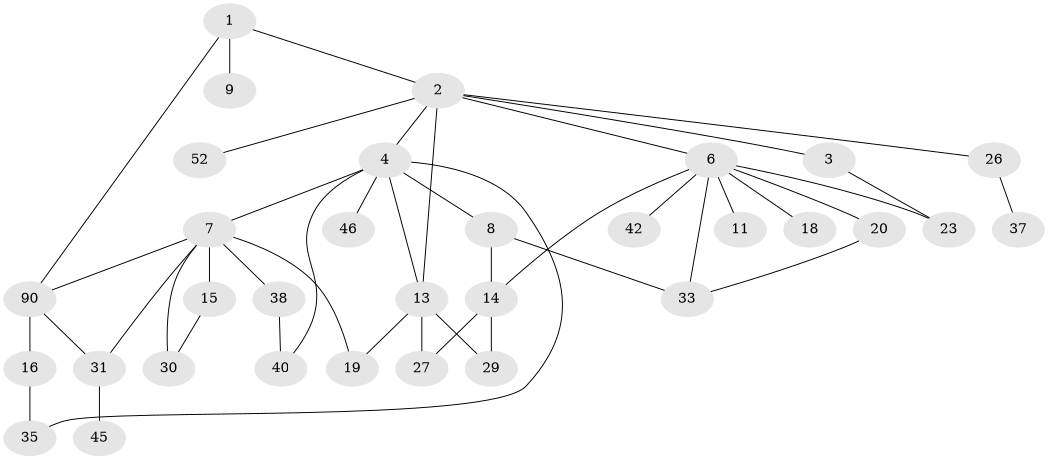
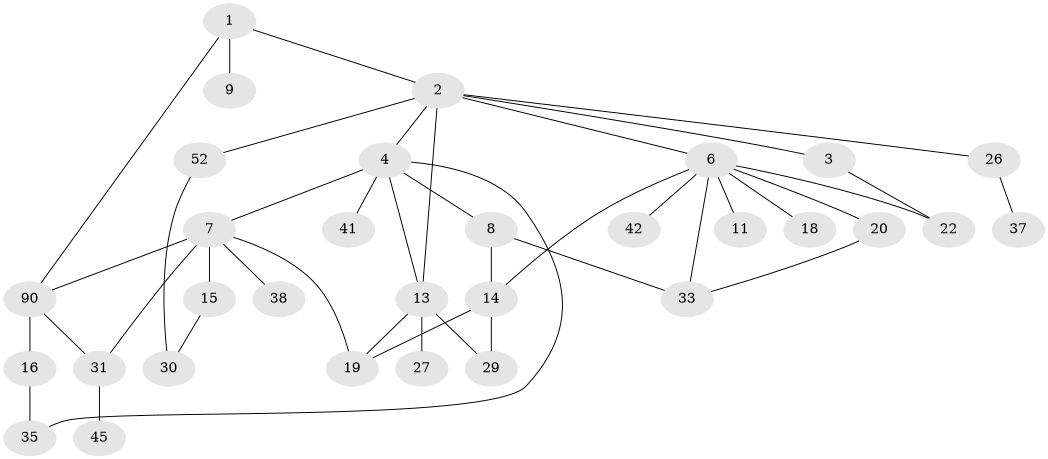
  graph {
    node [color=gray90 style=filled]
    1 [super="+51"]
    2 [super="+28"]
    9
    n4 [label=90]
    3 [super="+21"]
    4 [super="+5"]
    6 [super="+22"]
    13 [super="+49"]
    26 [super="+48"]
    52
    31 [super="+44"]
    n12 [label=16 super="+34"]
-   23 [super="+47"]
+   23 [super="+47" label=22]
    7 [super="+12"]
    8 [super="+53"]
    35
-   40 [super="+43"]
-   46
+   46 [label=41]
    11 [super="+41"]
    14 [super="+16"]
    18 [super="+25"]
    20 [super="+24"]
    33
    42
    19 [super="+39"]
    27 [super="+54"]
    29 [super="+32"]
    37 [super="+50"]
    15
    30 [super="+36"]
    38
    45
    1 -- 2
    1 -- 9 [weight=2]
    1 -- n4
    2 -- 3
    2 -- 4
    2 -- 6
    2 -- 13
    2 -- 26
    2 -- 52
    n4 -- 31
    n4 -- n12
    3 -- 23
    4 -- 13
    4 -- 7
    4 -- 8
    4 -- 35
-   4 -- 40
    4 -- 46
    6 -- 23
    6 -- 11
    6 -- 14
    6 -- 18
    6 -- 20
    6 -- 33
    6 -- 42
    13 -- 19
    13 -- 27
    13 -- 29
    26 -- 37
    31 -- 45
    n12 -- 35
    7 -- n4
    7 -- 31
    7 -- 19
    7 -- 15
-   7 -- 30
+   52 -- 30
    7 -- 38
    8 -- 14
    8 -- 33
-   14 -- 27
+   14 -- 19
    14 -- 29
    20 -- 33
    15 -- 30
-   38 -- 40
  }
